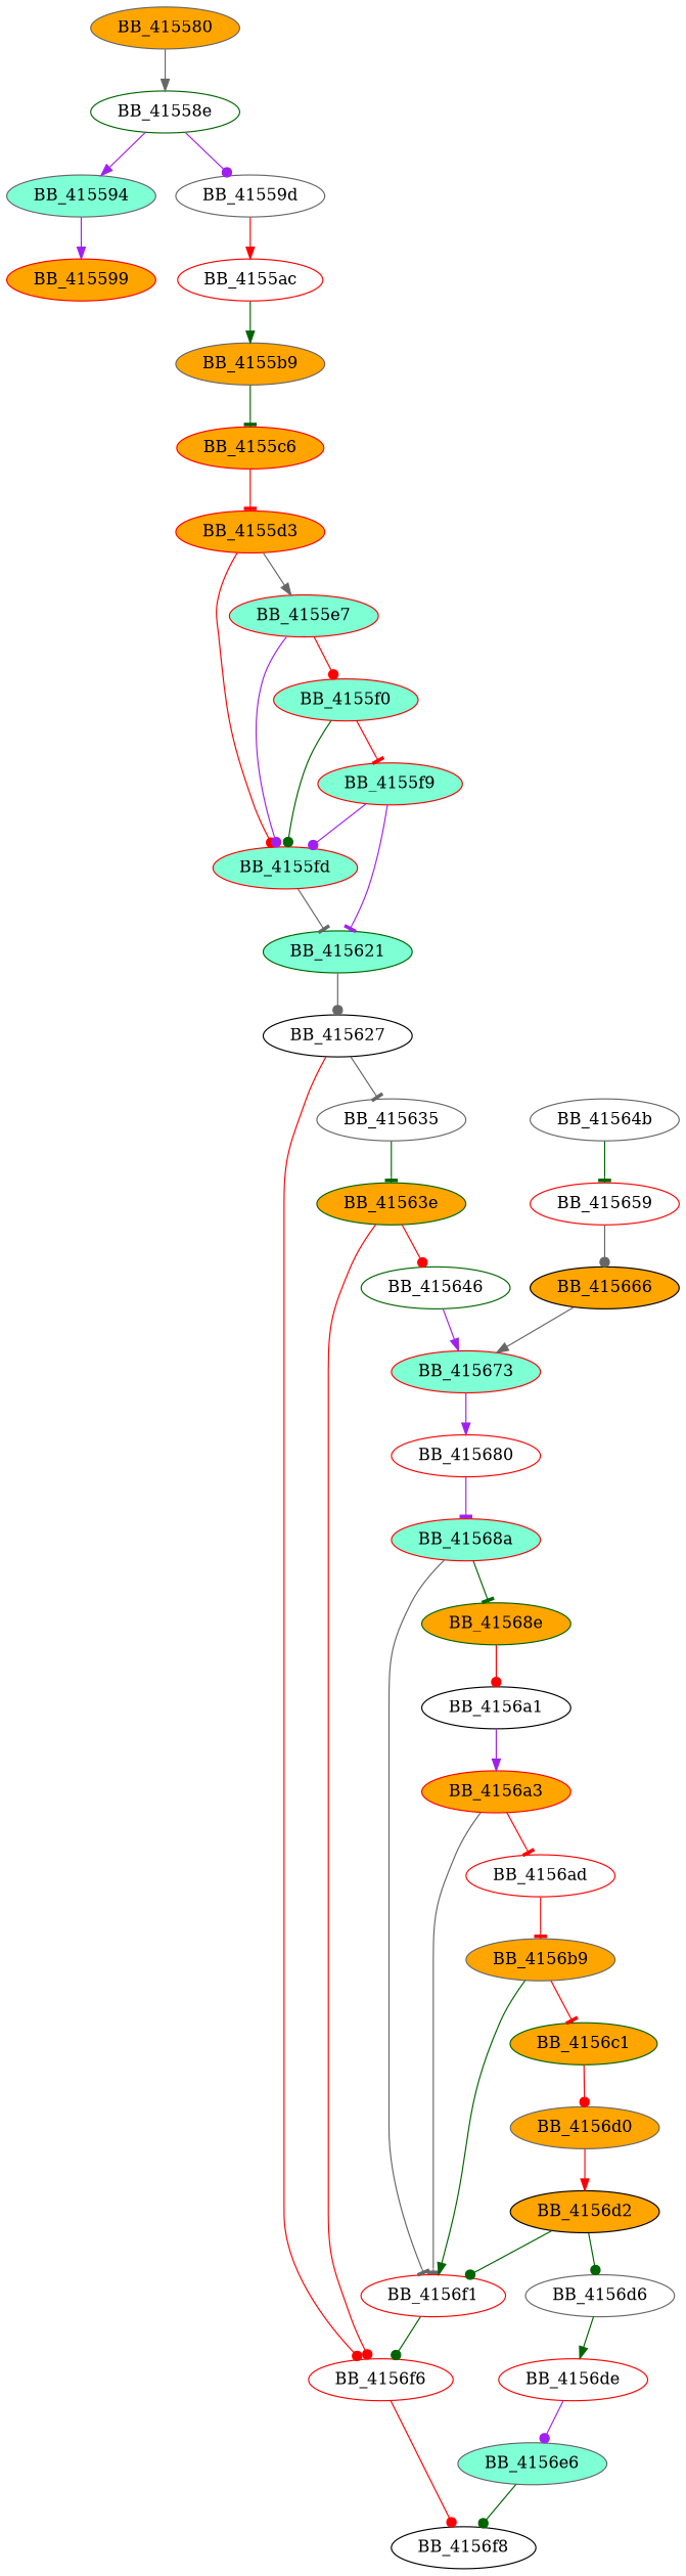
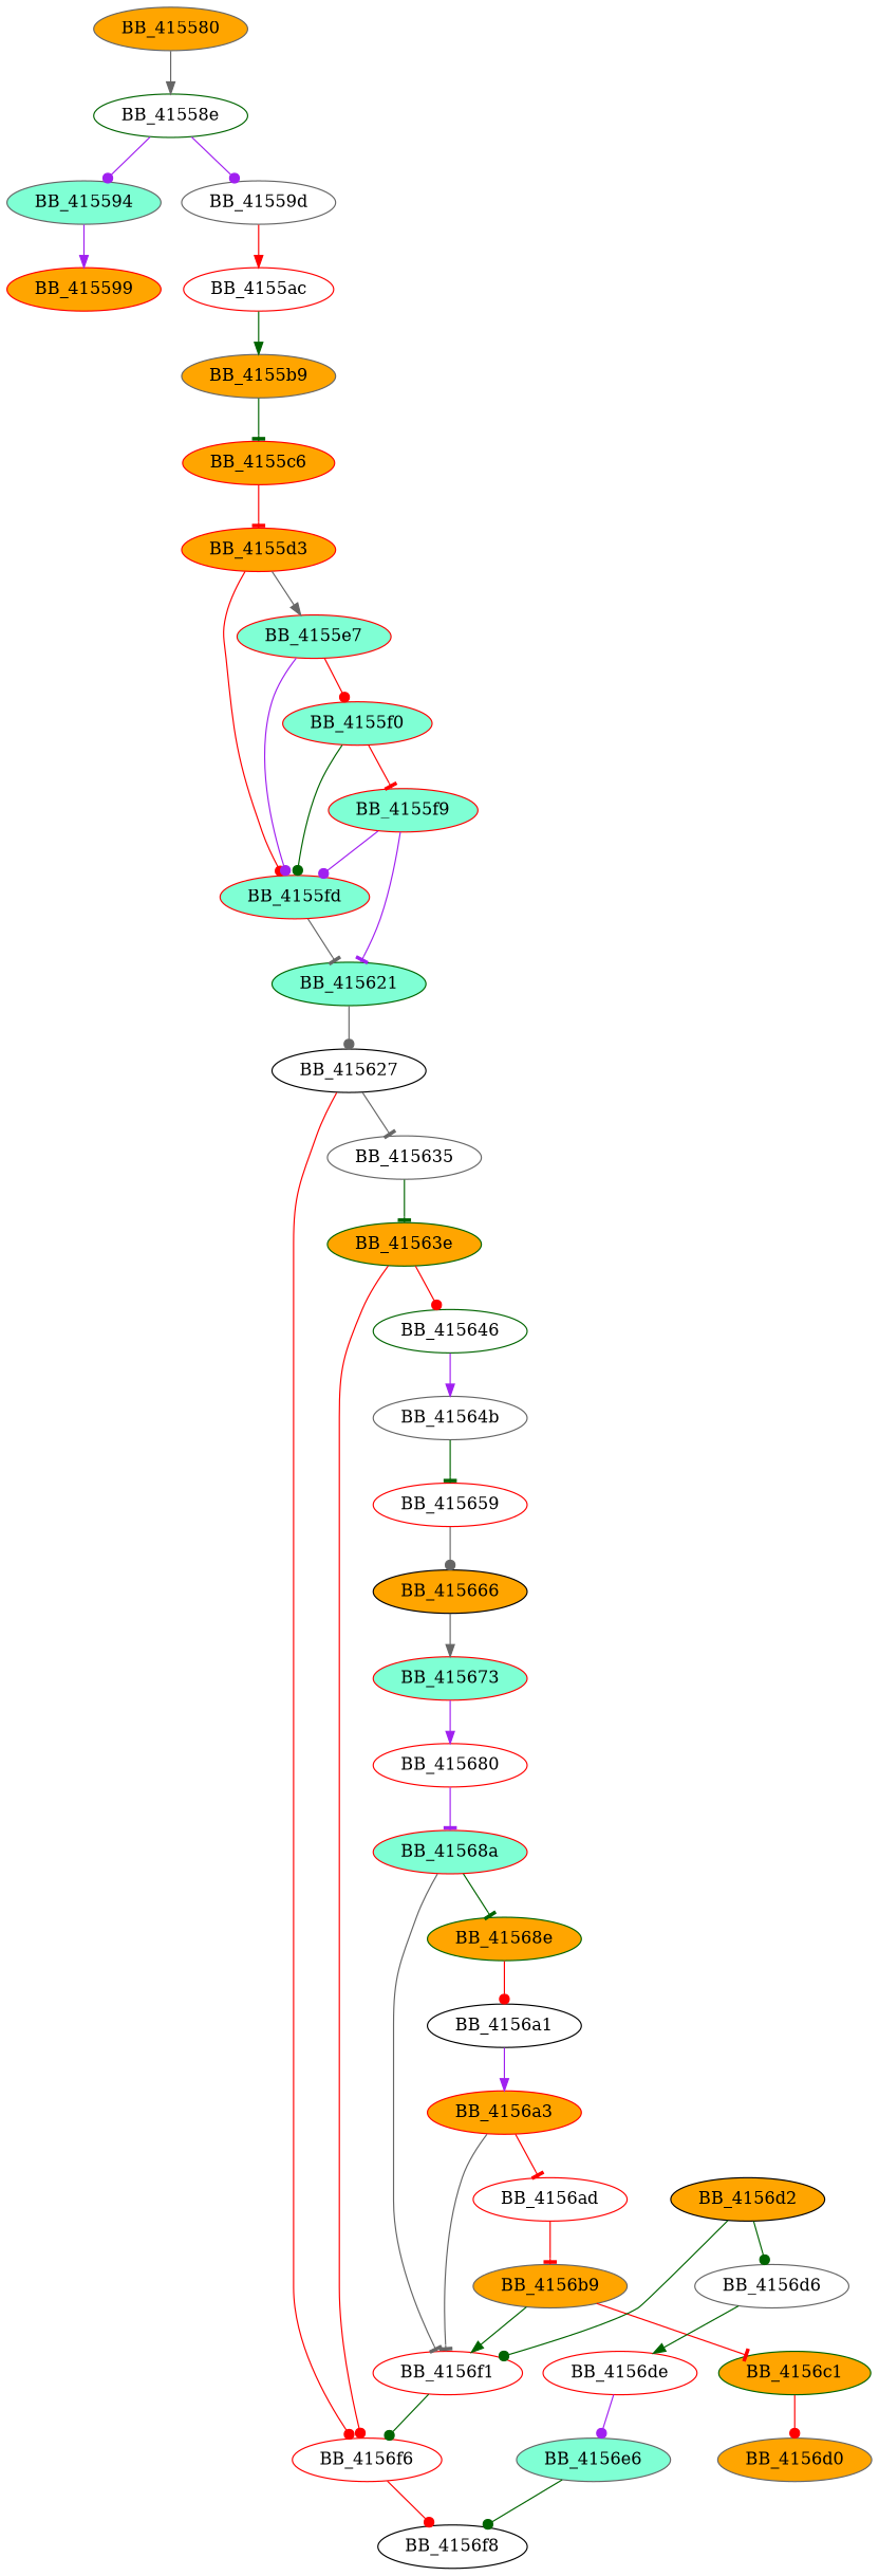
  digraph {
    node [color=red fillcolor=white style=filled]
    edge [arrowhead=dot color=red]
    BB_415580 [color=gray40 fillcolor=orange]
    BB_41558e [color=darkgreen]
    BB_415594 [color=gray40 fillcolor=aquamarine]
    BB_41559d [color=gray40]
    BB_415599 [fillcolor=orange]
    BB_4155ac
    BB_4155b9 [color=gray40 fillcolor=orange]
    BB_4155c6 [fillcolor=orange]
    BB_4155d3 [fillcolor=orange]
    BB_4155e7 [fillcolor=aquamarine]
    BB_4155fd [fillcolor=aquamarine]
    BB_4155f0 [fillcolor=aquamarine]
    BB_415621 [color=darkgreen fillcolor=aquamarine]
    BB_4155f9 [fillcolor=aquamarine]
    BB_415627 [color=black]
    BB_415635 [color=gray40]
    BB_4156f6
    BB_41563e [color=darkgreen fillcolor=orange]
    BB_4156f8 [color=black]
    BB_415646 [color=darkgreen]
    BB_41564b [color=gray40]
    BB_415659
    BB_415666 [color=black fillcolor=orange]
    BB_415673 [fillcolor=aquamarine]
    BB_415680
    BB_41568a [fillcolor=aquamarine]
    BB_41568e [color=darkgreen fillcolor=orange]
    BB_4156f1
    BB_4156a1 [color=black]
    BB_4156a3 [fillcolor=orange]
    BB_4156ad
    BB_4156b9 [color=gray40 fillcolor=orange]
    BB_4156c1 [color=darkgreen fillcolor=orange]
    BB_4156d0 [color=gray40 fillcolor=orange]
    BB_4156d2 [color=black fillcolor=orange]
    BB_4156d6 [color=gray40]
    BB_4156de
    BB_4156e6 [color=gray40 fillcolor=aquamarine]
    BB_415580 -> BB_41558e [arrowhead=normal color=gray40]
-   BB_41558e -> BB_415594 [arrowhead=normal color=purple]
+   BB_41558e -> BB_415594 [color=purple]
    BB_41558e -> BB_41559d [color=purple]
    BB_415594 -> BB_415599 [arrowhead=normal color=purple]
    BB_41559d -> BB_4155ac [arrowhead=normal]
    BB_4155ac -> BB_4155b9 [arrowhead=normal color=darkgreen]
    BB_4155b9 -> BB_4155c6 [arrowhead=tee color=darkgreen]
    BB_4155c6 -> BB_4155d3 [arrowhead=tee]
    BB_4155d3 -> BB_4155e7 [arrowhead=normal color=gray40]
    BB_4155d3 -> BB_4155fd
    BB_4155e7 -> BB_4155fd [color=purple]
    BB_4155e7 -> BB_4155f0
    BB_4155fd -> BB_415621 [arrowhead=tee color=gray40]
    BB_4155f0 -> BB_4155fd [color=darkgreen]
    BB_4155f0 -> BB_4155f9 [arrowhead=tee]
    BB_415621 -> BB_415627 [color=gray40]
    BB_4155f9 -> BB_4155fd [color=purple]
    BB_4155f9 -> BB_415621 [arrowhead=tee color=purple]
    BB_415627 -> BB_415635 [arrowhead=tee color=gray40]
    BB_415627 -> BB_4156f6
    BB_415635 -> BB_41563e [arrowhead=tee color=darkgreen]
    BB_4156f6 -> BB_4156f8
    BB_41563e -> BB_4156f6
    BB_41563e -> BB_415646
-   BB_415646 -> BB_415673 [arrowhead=normal color=purple]
+   BB_415646 -> BB_41564b [arrowhead=normal color=purple]
    BB_41564b -> BB_415659 [arrowhead=tee color=darkgreen]
    BB_415659 -> BB_415666 [color=gray40]
    BB_415666 -> BB_415673 [arrowhead=normal color=gray40]
    BB_415673 -> BB_415680 [arrowhead=normal color=purple]
    BB_415680 -> BB_41568a [arrowhead=tee color=purple]
    BB_41568a -> BB_41568e [arrowhead=tee color=darkgreen]
    BB_41568a -> BB_4156f1 [arrowhead=tee color=gray40]
    BB_41568e -> BB_4156a1
    BB_4156f1 -> BB_4156f6 [color=darkgreen]
    BB_4156a1 -> BB_4156a3 [arrowhead=normal color=purple]
    BB_4156a3 -> BB_4156f1 [arrowhead=tee color=gray40]
    BB_4156a3 -> BB_4156ad [arrowhead=tee]
    BB_4156ad -> BB_4156b9 [arrowhead=tee]
    BB_4156b9 -> BB_4156f1 [arrowhead=normal color=darkgreen]
    BB_4156b9 -> BB_4156c1 [arrowhead=tee]
    BB_4156c1 -> BB_4156d0
-   BB_4156d0 -> BB_4156d2 [arrowhead=normal]
    BB_4156d2 -> BB_4156f1 [color=darkgreen]
    BB_4156d2 -> BB_4156d6 [color=darkgreen]
    BB_4156d6 -> BB_4156de [arrowhead=normal color=darkgreen]
    BB_4156de -> BB_4156e6 [color=purple]
    BB_4156e6 -> BB_4156f8 [color=darkgreen]
  }
